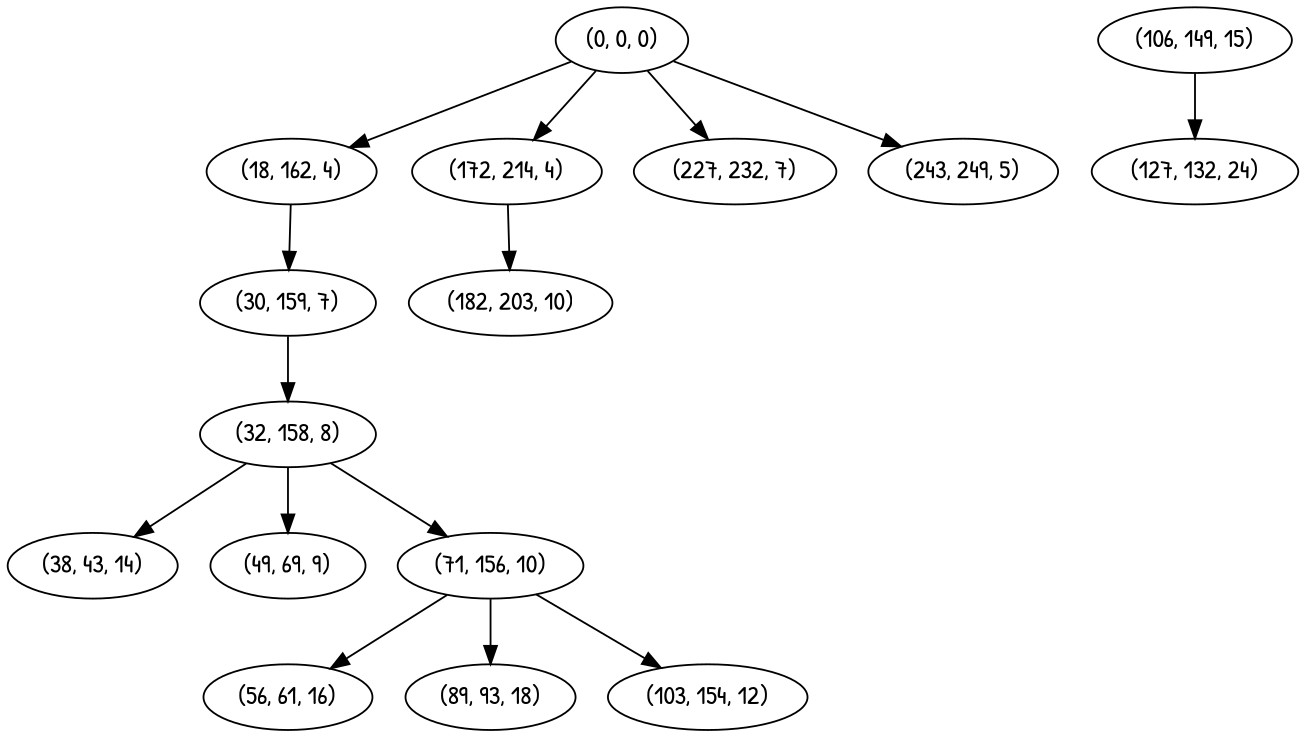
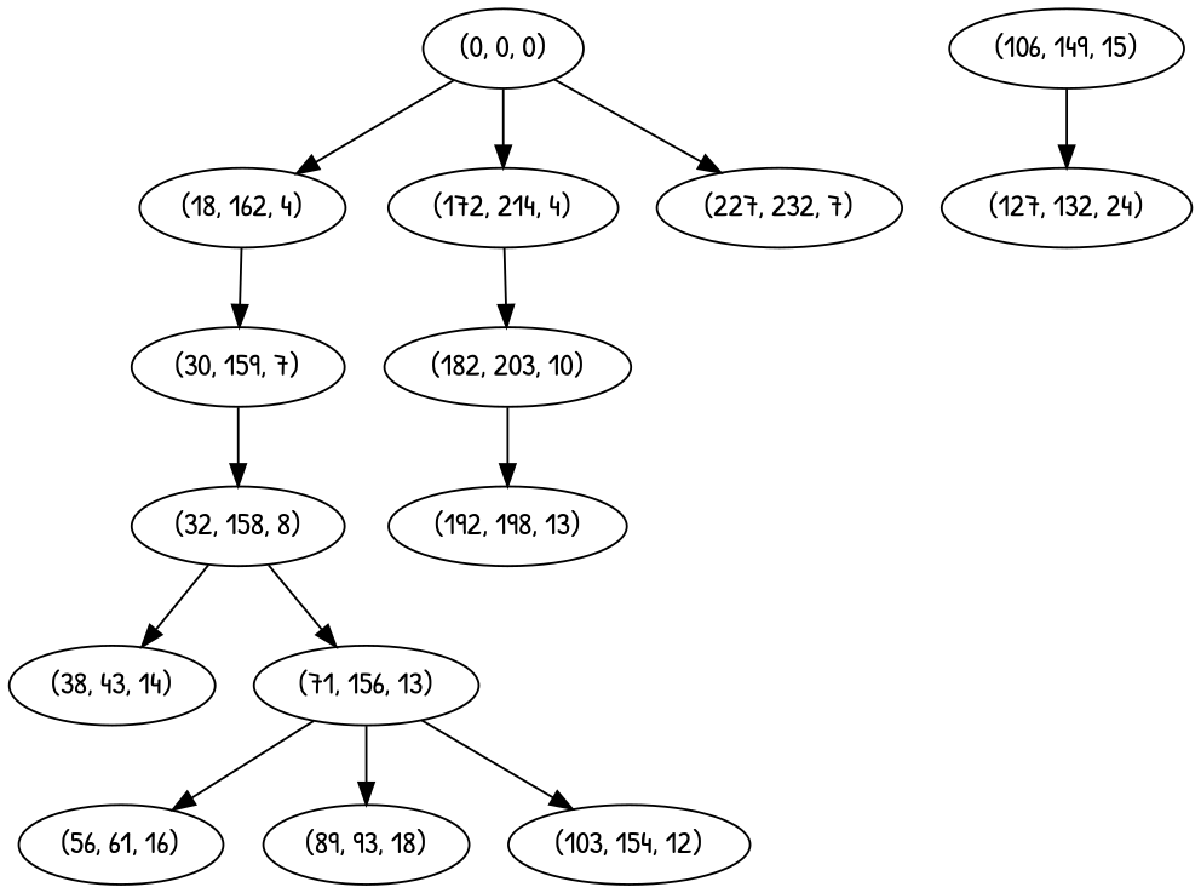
  digraph {
    fontname="Patrick Hand"
    node [fontname="Patrick Hand"]
    edge [fontname="Patrick Hand"]
    "(0, 0, 0)"
    "(18, 162, 4)"
    "(172, 214, 4)"
    "(227, 232, 7)"
-   "(243, 249, 5)"
    "(30, 159, 7)"
    "(182, 203, 10)"
    "(32, 158, 8)"
    "(38, 43, 14)"
-   "(49, 69, 9)"
-   "(71, 156, 10)"
+   "(71, 156, 10)" [label="(71, 156, 13)"]
    "(56, 61, 16)"
    "(89, 93, 18)"
    "(103, 154, 12)"
    "(106, 149, 15)"
    "(127, 132, 24)"
+   "(192, 198, 13)"
    "(0, 0, 0)" -> "(18, 162, 4)"
    "(0, 0, 0)" -> "(172, 214, 4)"
    "(0, 0, 0)" -> "(227, 232, 7)"
-   "(0, 0, 0)" -> "(243, 249, 5)"
    "(18, 162, 4)" -> "(30, 159, 7)"
    "(172, 214, 4)" -> "(182, 203, 10)"
    "(30, 159, 7)" -> "(32, 158, 8)"
+   "(182, 203, 10)" -> "(192, 198, 13)"
    "(32, 158, 8)" -> "(38, 43, 14)"
-   "(32, 158, 8)" -> "(49, 69, 9)"
    "(32, 158, 8)" -> "(71, 156, 10)"
    "(71, 156, 10)" -> "(56, 61, 16)"
    "(71, 156, 10)" -> "(89, 93, 18)"
    "(71, 156, 10)" -> "(103, 154, 12)"
    "(106, 149, 15)" -> "(127, 132, 24)"
  }
